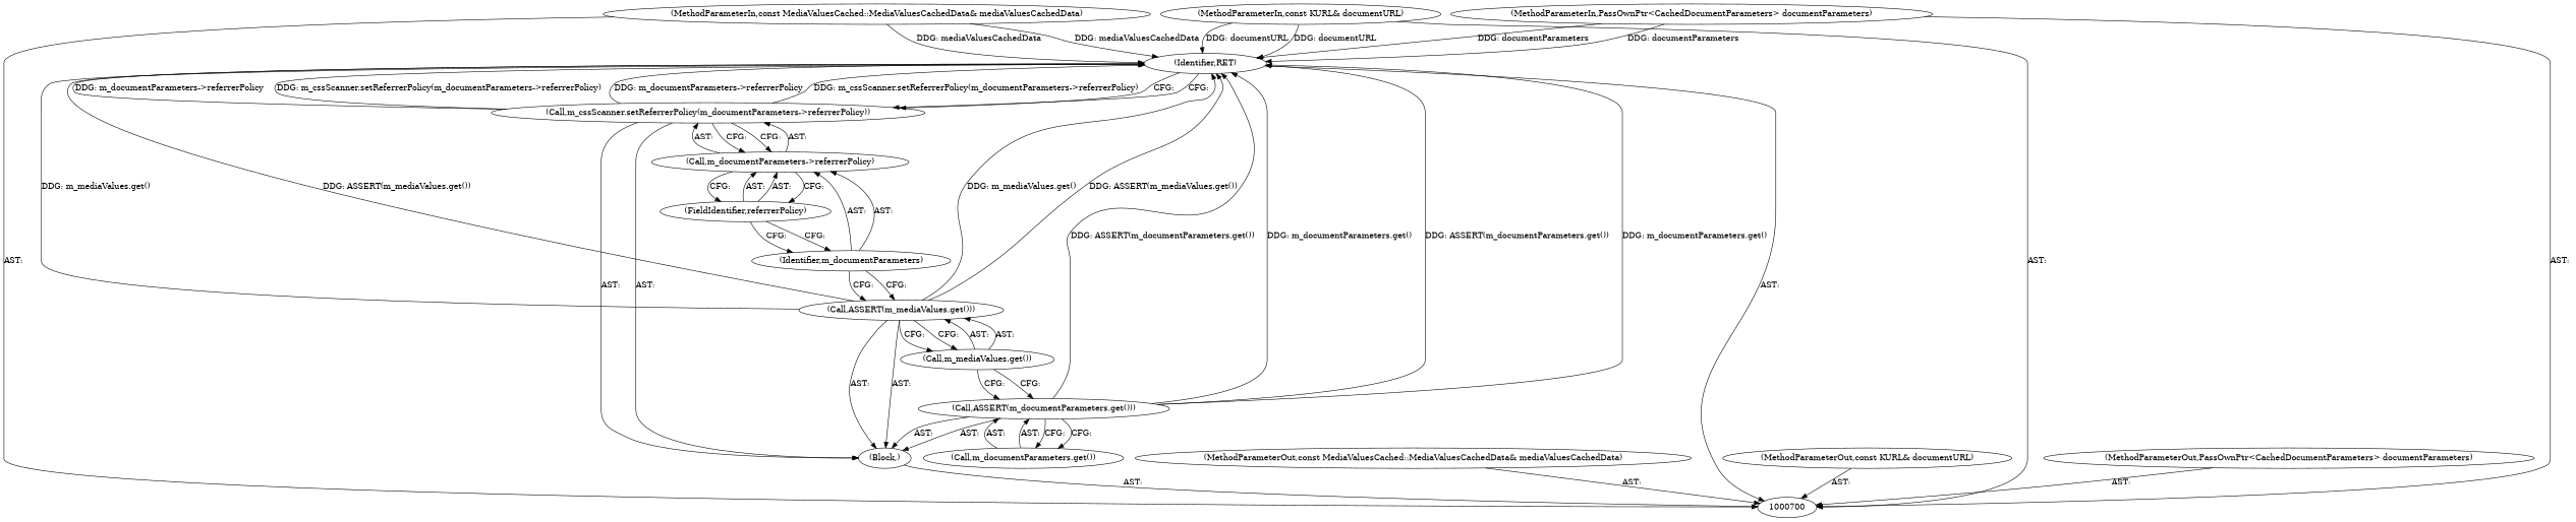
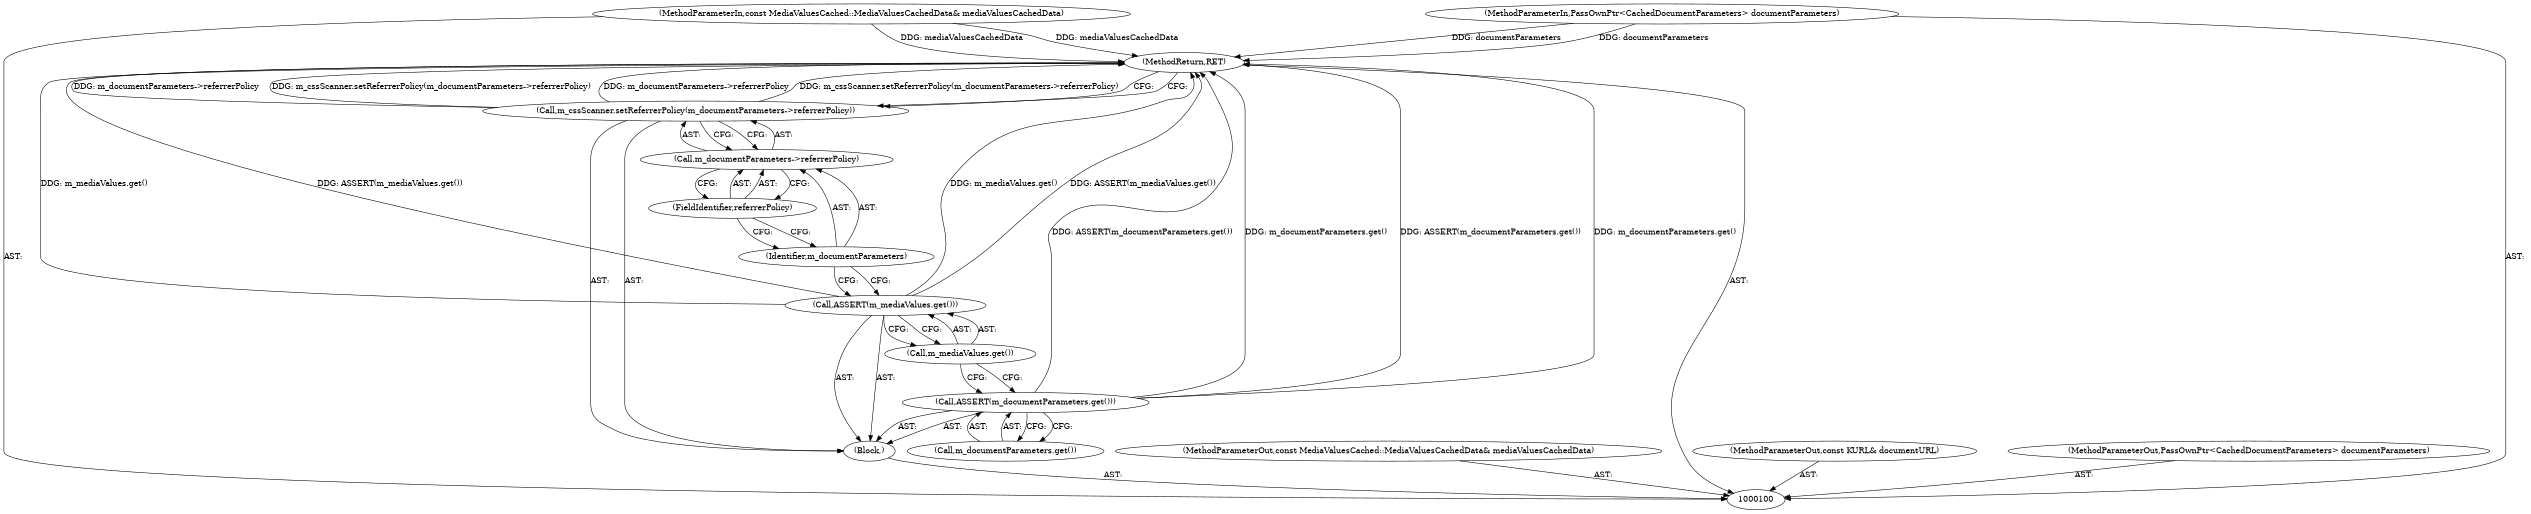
  digraph {
-   n1 [label="(Identifier,RET)"]
+   n1 [label="(MethodReturn,RET)"]
    n2 [label="(Call,m_cssScanner.setReferrerPolicy(m_documentParameters->referrerPolicy))"]
-   1000100 [label=1000700]
+   1000100
    n4 [label="(Block,)"]
    n5 [label="(Call,m_documentParameters->referrerPolicy)"]
    n6 [label="(MethodParameterIn,const MediaValuesCached::MediaValuesCachedData& mediaValuesCachedData)"]
    n7 [label="(MethodParameterOut,const MediaValuesCached::MediaValuesCachedData& mediaValuesCachedData)"]
-   n8 [label="(MethodParameterIn,const KURL& documentURL)"]
    n9 [label="(MethodParameterOut,const KURL& documentURL)"]
    n10 [label="(MethodParameterIn,PassOwnPtr<CachedDocumentParameters> documentParameters)"]
    n11 [label="(MethodParameterOut,PassOwnPtr<CachedDocumentParameters> documentParameters)"]
    n12 [label="(Call,m_documentParameters.get())"]
    n13 [label="(Call,ASSERT(m_documentParameters.get()))"]
    n14 [label="(Call,m_mediaValues.get())"]
    n15 [label="(Call,ASSERT(m_mediaValues.get()))"]
    n16 [label="(FieldIdentifier,referrerPolicy)"]
    n17 [label="(Identifier,m_documentParameters)"]
    n1 -> n2 [label="CFG: "]
    n1 -> n2 [label="CFG: "]
    n1 -> 1000100 [label="AST: "]
    n2 -> n1 [label="DDG: m_documentParameters->referrerPolicy"]
    n2 -> n1 [label="DDG: m_cssScanner.setReferrerPolicy(m_documentParameters->referrerPolicy)"]
    n2 -> n1 [label="DDG: m_documentParameters->referrerPolicy"]
    n2 -> n1 [label="DDG: m_cssScanner.setReferrerPolicy(m_documentParameters->referrerPolicy)"]
    n2 -> n4 [label="AST: "]
    n2 -> n4 [label="AST: "]
    n2 -> n5 [label="CFG: "]
    n2 -> n5 [label="CFG: "]
    n4 -> 1000100 [label="AST: "]
    n5 -> n2 [label="AST: "]
    n5 -> n2 [label="AST: "]
    n5 -> n16 [label="CFG: "]
    n5 -> n16 [label="CFG: "]
    n6 -> n1 [label="DDG: mediaValuesCachedData"]
    n6 -> n1 [label="DDG: mediaValuesCachedData"]
    n6 -> 1000100 [label="AST: "]
    n7 -> 1000100 [label="AST: "]
-   n8 -> n1 [label="DDG: documentURL"]
-   n8 -> n1 [label="DDG: documentURL"]
-   n8 -> 1000100 [label="AST: "]
    n9 -> 1000100 [label="AST: "]
    n10 -> n1 [label="DDG: documentParameters"]
    n10 -> n1 [label="DDG: documentParameters"]
    n10 -> 1000100 [label="AST: "]
    n11 -> 1000100 [label="AST: "]
    n12 -> n13 [label="AST: "]
    n12 -> n13 [label="AST: "]
    n13 -> n1 [label="DDG: ASSERT(m_documentParameters.get())"]
    n13 -> n1 [label="DDG: m_documentParameters.get()"]
    n13 -> n1 [label="DDG: ASSERT(m_documentParameters.get())"]
    n13 -> n1 [label="DDG: m_documentParameters.get()"]
    n13 -> n4 [label="AST: "]
    n13 -> n4 [label="AST: "]
    n13 -> n12 [label="CFG: "]
    n13 -> n12 [label="CFG: "]
    n14 -> n13 [label="CFG: "]
    n14 -> n13 [label="CFG: "]
    n14 -> n15 [label="AST: "]
    n14 -> n15 [label="AST: "]
    n15 -> n1 [label="DDG: m_mediaValues.get()"]
    n15 -> n1 [label="DDG: ASSERT(m_mediaValues.get())"]
    n15 -> n1 [label="DDG: m_mediaValues.get()"]
    n15 -> n1 [label="DDG: ASSERT(m_mediaValues.get())"]
    n15 -> n4 [label="AST: "]
    n15 -> n4 [label="AST: "]
    n15 -> n14 [label="CFG: "]
    n15 -> n14 [label="CFG: "]
    n16 -> n5 [label="AST: "]
    n16 -> n5 [label="AST: "]
    n16 -> n17 [label="CFG: "]
    n16 -> n17 [label="CFG: "]
    n17 -> n5 [label="AST: "]
    n17 -> n5 [label="AST: "]
    n17 -> n15 [label="CFG: "]
    n17 -> n15 [label="CFG: "]
  }
